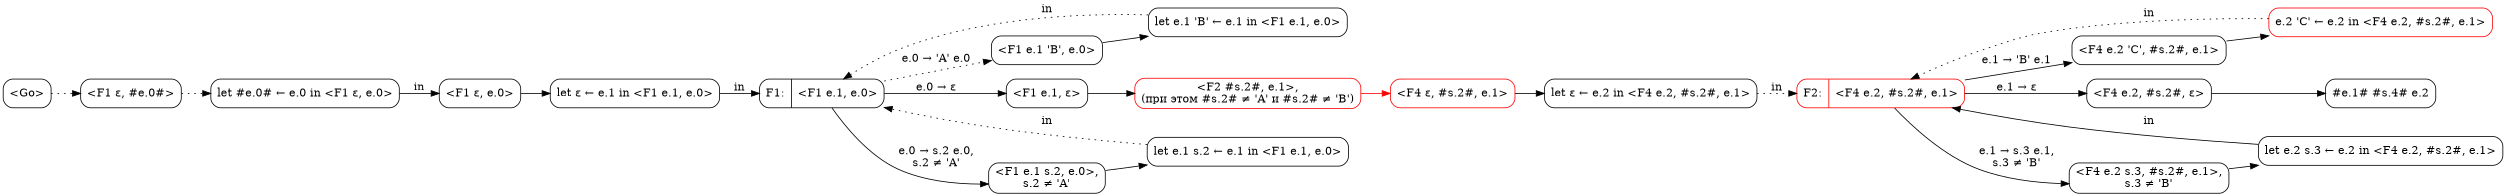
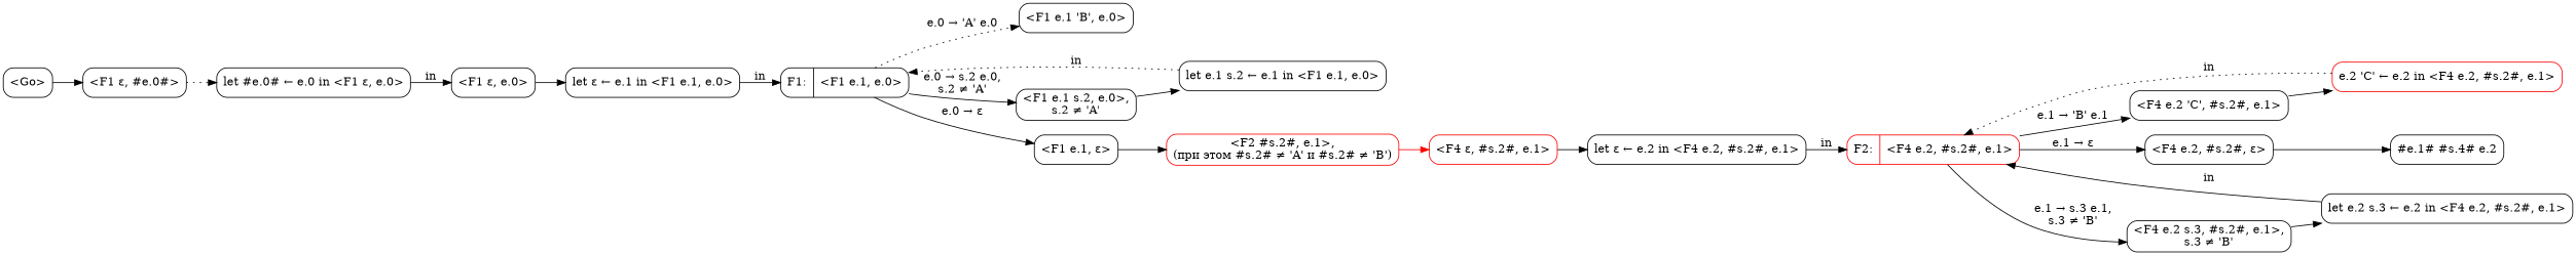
  digraph {
    fontname="DejaVu Serif"
    rankdir=LR
    node [fontname="DejaVu Serif" shape=box style=rounded]
    edge [fontname="DejaVu Serif"]
    n1 [label="<Go>"]
    n2 [label="<F1 ε, #e.0#>"]
    n3 [label="let #e.0# ← e.0 in <F1 ε, e.0>"]
    n4 [label="<F1 ε, e.0>"]
    n5 [label="let ε ← e.1 in <F1 e.1, e.0>"]
    n6 [label="{F1:|\<F1 e.1, e.0\>}" shape=record]
    n7 [label="<F1 e.1 'B', e.0>"]
    n8 [label="<F1 e.1 s.2, e.0>,\ns.2 ≠ 'A'"]
    n9 [label="<F1 e.1, ε>"]
-   n10 [label="let e.1 'B' ← e.1 in <F1 e.1, e.0>"]
    n11 [label="let e.1 s.2 ← e.1 in <F1 e.1, e.0>"]
    n12 [color=red label="<F2 #s.2#, e.1>,\n(при этом #s.2# ≠ 'A' и #s.2# ≠ 'B')"]
    n13 [color=red label="<F4 ε, #s.2#, e.1>"]
    n14 [label="let ε ← e.2 in <F4 e.2, #s.2#, e.1>"]
    n15 [color=red label="{F2:|\<F4 e.2, #s.2#, e.1\>}" shape=record]
    n16 [label="<F4 e.2 'C', #s.2#, e.1>"]
    n17 [label="<F4 e.2 s.3, #s.2#, e.1>,\ns.3 ≠ 'B'"]
    n18 [label="<F4 e.2, #s.2#, ε>"]
    n19 [color=red label="e.2 'C' ← e.2 in <F4 e.2, #s.2#, e.1>"]
    n20 [label="let e.2 s.3 ← e.2 in <F4 e.2, #s.2#, e.1>"]
    n21 [label="#e.1# #s.4# e.2"]
-   n1 -> n2 [style=dotted]
+   n1 -> n2
    n2 -> n3 [style=dotted]
    n3 -> n4 [label=in]
    n4 -> n5
    n5 -> n6 [label=in]
    n6 -> n7 [label="e.0 → 'A' e.0" style=dotted]
    n6 -> n8 [label="e.0 → s.2 e.0,\ns.2 ≠ 'A'"]
    n6 -> n9 [label="e.0 → ε"]
-   n7 -> n10
    n8 -> n11
    n9 -> n12
-   n10 -> n6 [label=in style=dotted]
    n11 -> n6 [label=in style=dotted]
    n12 -> n13 [color=red]
    n13 -> n14
-   n14 -> n15 [label=in style=dotted]
+   n14 -> n15 [label=in]
    n15 -> n16 [label="e.1 → 'B' e.1"]
    n15 -> n17 [label="e.1 → s.3 e.1,\ns.3 ≠ 'B'"]
    n15 -> n18 [label="e.1 → ε"]
    n16 -> n19
    n17 -> n20
    n18 -> n21
    n19 -> n15 [label=in style=dotted]
    n20 -> n15 [label=in style=solid]
  }
